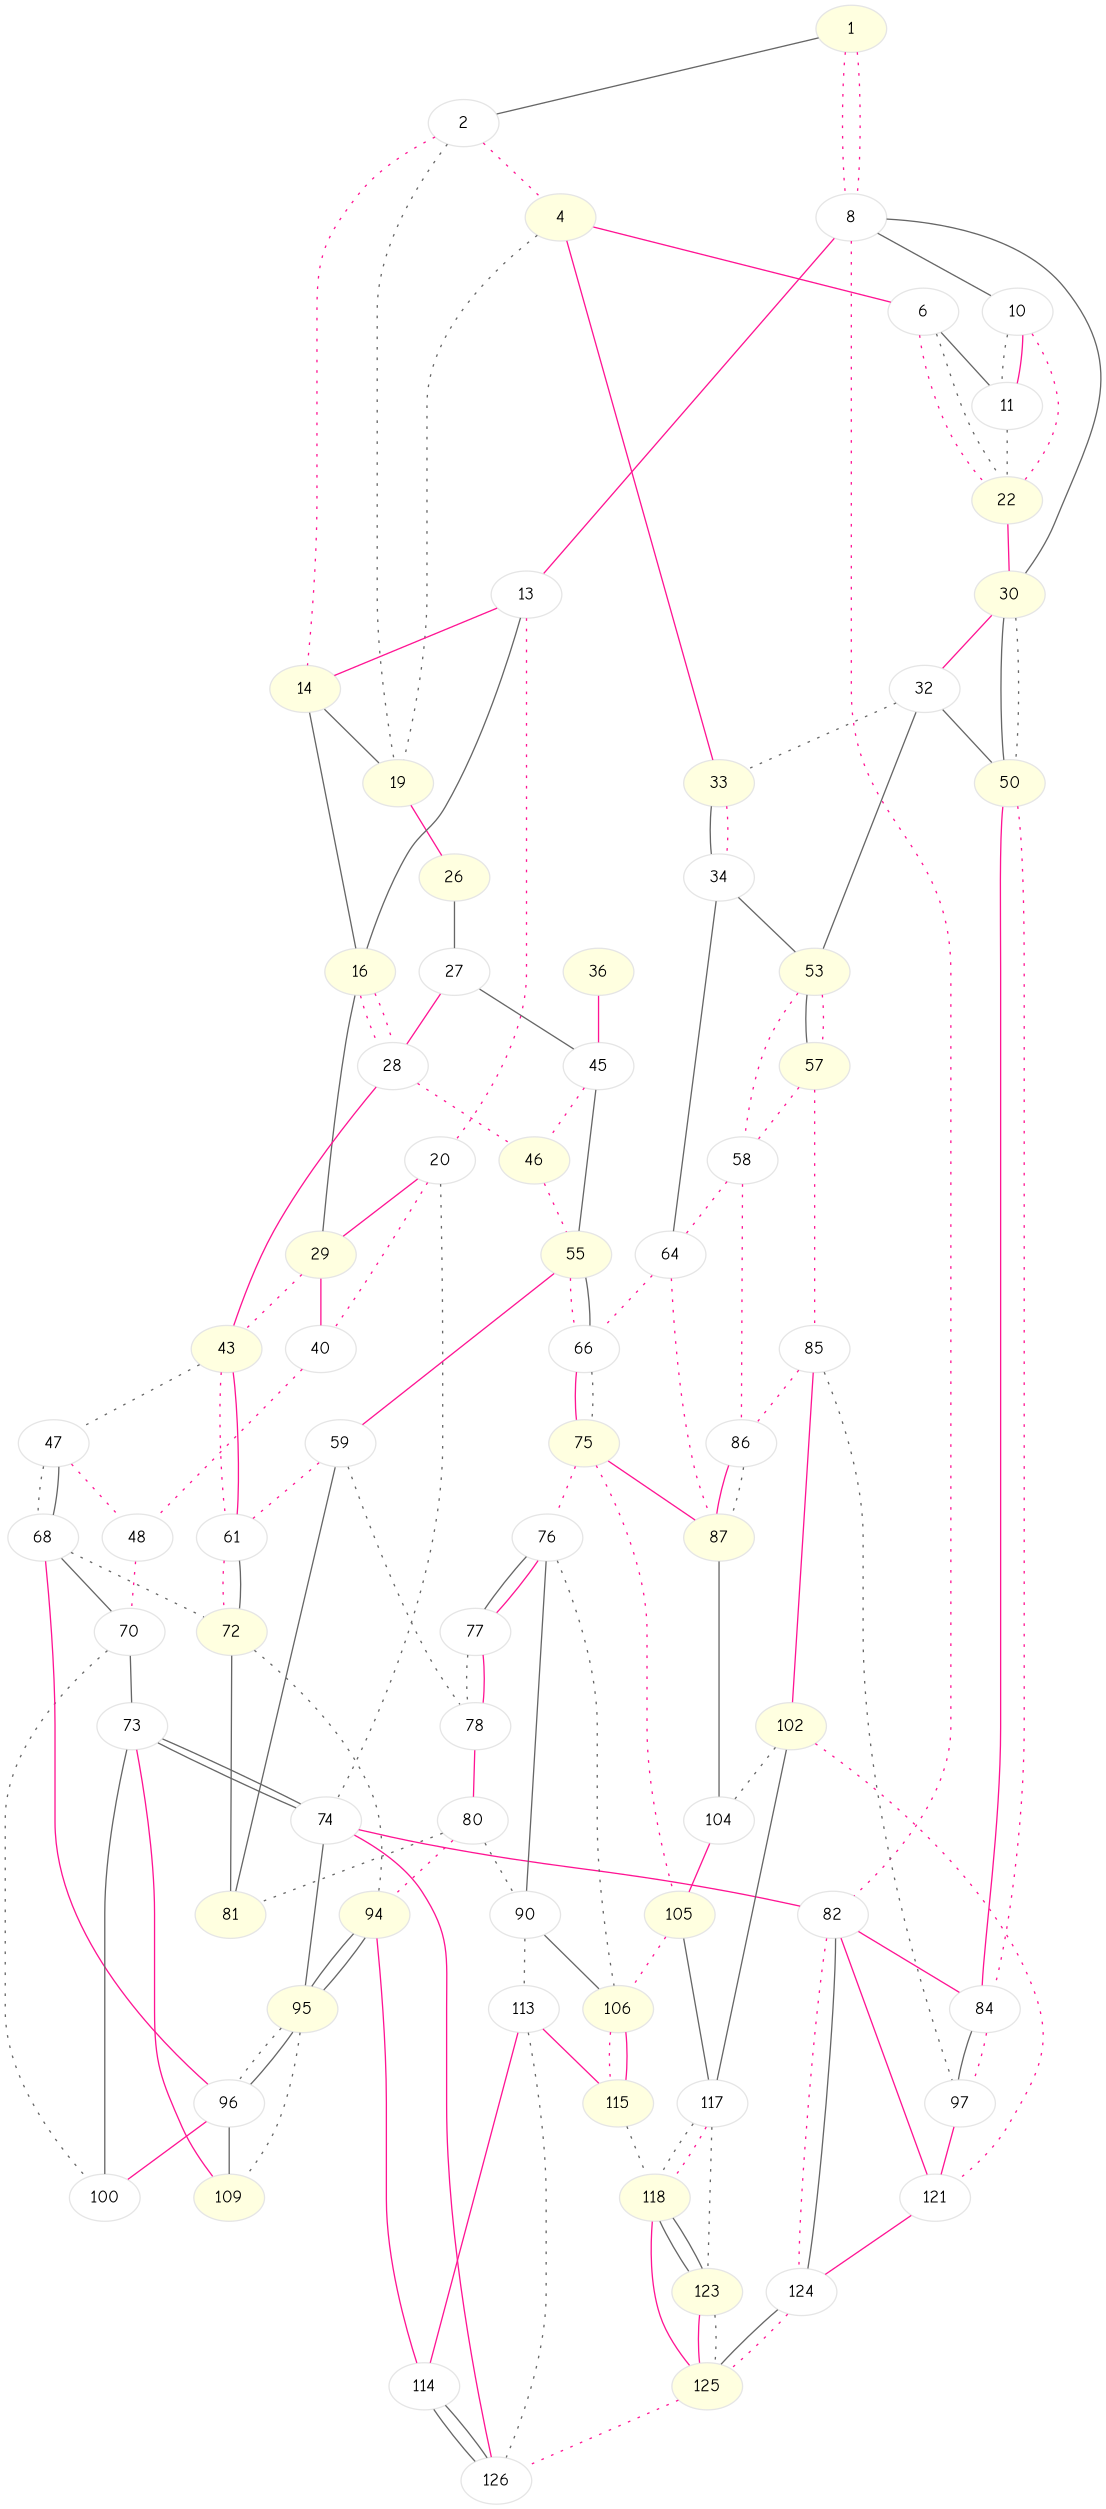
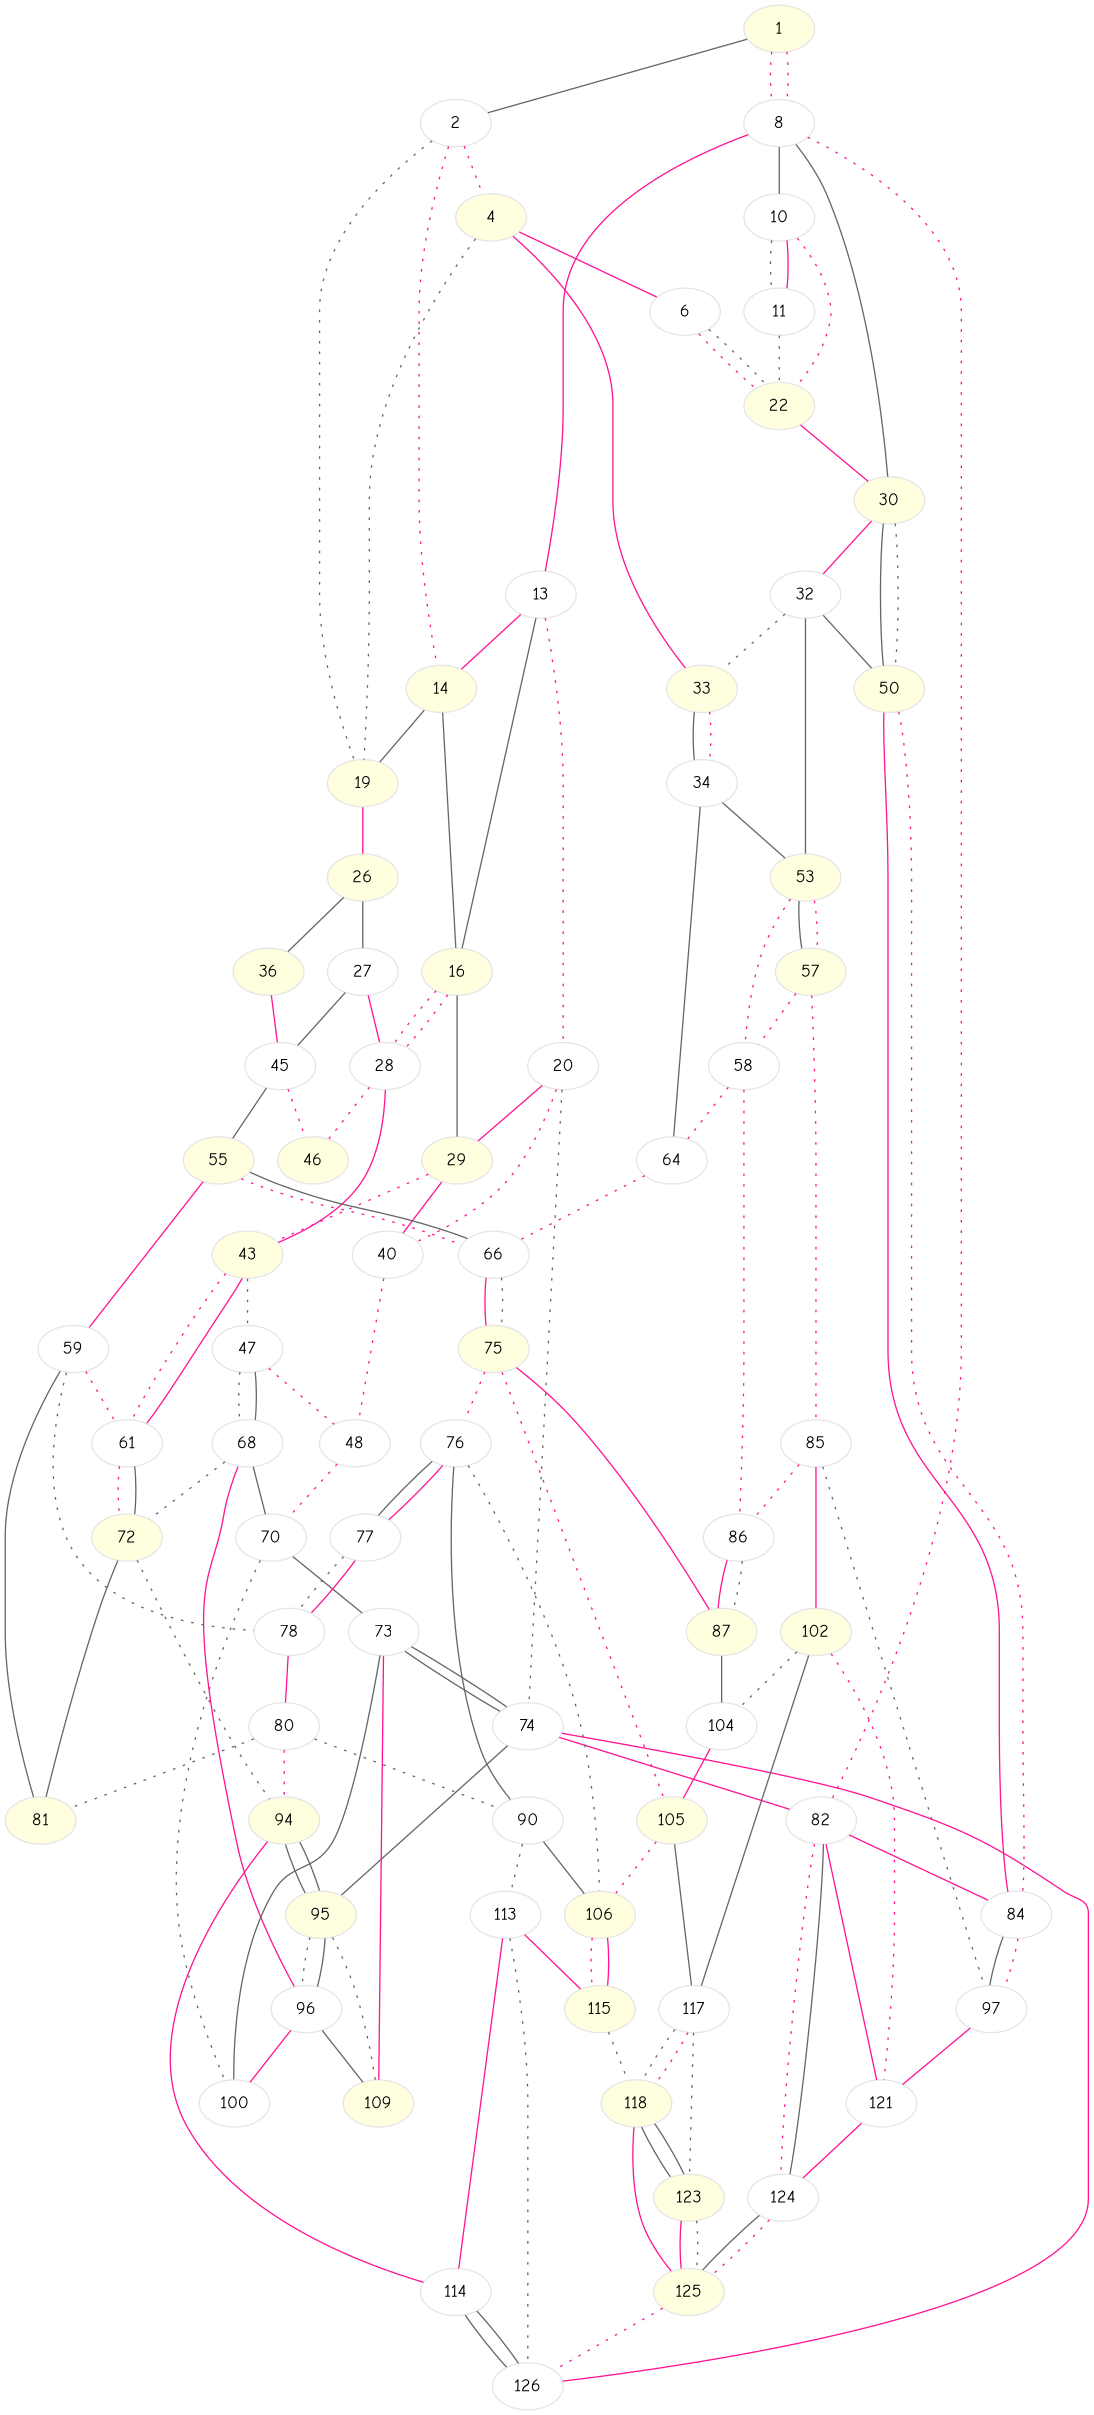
  graph {
    fontname="Comic Neue"
    node [color=gray90 fillcolor=white fontname="Comic Neue" style=filled]
    edge [color=deeppink fontname="Comic Neue" style=solid]
    1 [fillcolor=lightyellow]
    2 [super="+3"]
    8 [super="+9"]
    4 [fillcolor=lightyellow super="+5"]
    14 [fillcolor=lightyellow super="+15"]
    19 [fillcolor=lightyellow super="+25"]
    10 [super="+23"]
    13 [super="+18"]
    30 [fillcolor=lightyellow super="+31"]
    82 [super="+83"]
    6 [super="+7"]
    33 [fillcolor=lightyellow]
    16 [fillcolor=lightyellow super="+17"]
    26 [fillcolor=lightyellow super="+37"]
    11 [super="+12"]
    22 [fillcolor=lightyellow super="+24"]
    34 [super="+35"]
    20 [super="+21"]
    32 [super="+52"]
    50 [fillcolor=lightyellow super="+51"]
    84
    121 [super="+122"]
    124
    28 [super="+42"]
    29 [fillcolor=lightyellow super="+39"]
    40 [super="+41"]
    74 [super="+127"]
    43 [fillcolor=lightyellow super="+44"]
    46 [fillcolor=lightyellow]
    27 [super="+38"]
    36 [fillcolor=lightyellow]
    48 [super="+67"]
    95 [fillcolor=lightyellow super="+108"]
    126 [super="+129"]
    45 [super="+49"]
    55 [fillcolor=lightyellow super="+56"]
    47
    61
    53 [fillcolor=lightyellow super="+54"]
    57 [fillcolor=lightyellow super="+62"]
    58 [super="+63"]
    64 [super="+65"]
    66
    87 [fillcolor=lightyellow super="+92"]
    70 [super="+71"]
    68 [super="+69"]
    72 [fillcolor=lightyellow super="+88"]
    59 [super="+60"]
    96 [super="+99"]
    73 [super="+112"]
    100
    85 [super="+98"]
    97
    86
    78 [super="+79"]
    81 [fillcolor=lightyellow]
    75 [fillcolor=lightyellow super="+93"]
    102 [fillcolor=lightyellow super="+103"]
    80 [super="+91"]
    94 [fillcolor=lightyellow super="+101"]
    104
    76 [super="+89"]
    105 [fillcolor=lightyellow super="+111"]
    109 [fillcolor=lightyellow]
    114
    77
    90 [super="+110"]
    106 [fillcolor=lightyellow super="+107"]
    117 [super="+120"]
    113 [super="+116"]
    115 [fillcolor=lightyellow]
    125 [fillcolor=lightyellow super="+128"]
    118 [fillcolor=lightyellow super="+119"]
    123 [fillcolor=lightyellow]
    1 -- 2 [color=gray40]
    1 -- 8 [style=dotted]
    1 -- 8 [style=dotted]
    2 -- 4 [style=dotted]
    2 -- 14 [style=dotted]
    2 -- 19 [color=gray40 style=dotted]
    8 -- 10 [color=gray40]
    8 -- 13
    8 -- 30 [color=gray40]
    8 -- 82 [style=dotted]
    4 -- 19 [color=gray40 style=dotted]
    4 -- 6
    4 -- 33
    14 -- 19 [color=gray40]
    14 -- 16 [color=gray40]
    19 -- 26
    10 -- 11 [color=gray40 style=dotted weight=2]
    10 -- 11
    10 -- 22 [style=dotted]
    13 -- 14
    13 -- 16 [color=gray40]
    13 -- 20 [style=dotted weight=2]
    30 -- 32
    30 -- 50 [color=gray40]
    30 -- 50 [color=gray40 style=dotted]
    82 -- 84
    82 -- 121
    82 -- 124 [style=dotted]
    82 -- 124 [color=gray40]
-   6 -- 11 [color=gray40]
    6 -- 22 [style=dotted]
    6 -- 22 [color=gray40 style=dotted]
    33 -- 34 [color=gray40]
    33 -- 34 [style=dotted]
    16 -- 28 [style=dotted]
    16 -- 28 [style=dotted]
    16 -- 29 [color=gray40]
    26 -- 27 [color=gray40 weight=2]
+   26 -- 36 [color=gray40]
    11 -- 22 [color=gray40 style=dotted]
    22 -- 30
    34 -- 53 [color=gray40]
    34 -- 64 [color=gray40]
    20 -- 29
    20 -- 40 [style=dotted]
    20 -- 74 [color=gray40 style=dotted]
    32 -- 33 [color=gray40 style=dotted]
    32 -- 50 [color=gray40]
    32 -- 53 [color=gray40]
    50 -- 84
    50 -- 84 [style=dotted]
    84 -- 97 [color=gray40]
    84 -- 97 [style=dotted]
    121 -- 124
    124 -- 125 [color=gray40]
    124 -- 125 [style=dotted]
    28 -- 43
    28 -- 46 [style=dotted]
    29 -- 40
    29 -- 43 [style=dotted]
    40 -- 48 [style=dotted weight=2]
    74 -- 82
    74 -- 95 [color=gray40]
    74 -- 126
    43 -- 47 [color=gray40 style=dotted]
    43 -- 61 [style=dotted]
    43 -- 61
-   46 -- 55 [style=dotted]
    27 -- 28
    27 -- 45 [color=gray40]
    36 -- 45
    48 -- 70 [style=dotted]
    95 -- 96 [color=gray40 style=dotted]
    95 -- 96 [color=gray40]
    95 -- 109 [color=gray40 style=dotted]
    45 -- 46 [style=dotted]
    45 -- 55 [color=gray40]
    55 -- 66 [style=dotted]
    55 -- 66 [color=gray40]
    55 -- 59
    47 -- 48 [style=dotted]
    47 -- 68 [color=gray40 style=dotted]
    47 -- 68 [color=gray40]
    61 -- 72 [style=dotted]
    61 -- 72 [color=gray40]
    53 -- 57 [color=gray40]
    53 -- 57 [style=dotted]
    53 -- 58 [style=dotted]
    57 -- 58 [style=dotted]
    57 -- 85 [style=dotted]
    58 -- 64 [style=dotted]
    58 -- 86 [style=dotted]
    64 -- 66 [style=dotted]
-   64 -- 87 [style=dotted]
    66 -- 75
    66 -- 75 [color=gray40 style=dotted]
    87 -- 104 [color=gray40]
    70 -- 73 [color=gray40]
    70 -- 100 [color=gray40 style=dotted]
    68 -- 70 [color=gray40]
    68 -- 72 [color=gray40 style=dotted]
    68 -- 96
    72 -- 81 [color=gray40]
    72 -- 94 [color=gray40 style=dotted]
    59 -- 61 [style=dotted]
    59 -- 78 [color=gray40 style=dotted]
    59 -- 81 [color=gray40]
    96 -- 100
    96 -- 109 [color=gray40]
    73 -- 74 [color=gray40]
    73 -- 74 [color=gray40]
    73 -- 100 [color=gray40]
    73 -- 109
    85 -- 97 [color=gray40 style=dotted]
    85 -- 86 [style=dotted]
    85 -- 102
    97 -- 121
    86 -- 87
    86 -- 87 [color=gray40 style=dotted]
    78 -- 80
    75 -- 87
    75 -- 76 [style=dotted]
    75 -- 105 [style=dotted]
    102 -- 121 [style=dotted]
    102 -- 104 [color=gray40 style=dotted]
    102 -- 117 [color=gray40]
    80 -- 81 [color=gray40 style=dotted]
    80 -- 94 [style=dotted]
    80 -- 90 [color=gray40 style=dotted]
    94 -- 95 [color=gray40]
    94 -- 95 [color=gray40]
    94 -- 114
    104 -- 105
    76 -- 77 [color=gray40]
    76 -- 77
    76 -- 90 [color=gray40]
    76 -- 106 [color=gray40 style=dotted]
    105 -- 106 [style=dotted]
    105 -- 117 [color=gray40]
    114 -- 126 [color=gray40]
    114 -- 126 [color=gray40]
    77 -- 78 [color=gray40 style=dotted weight=2]
    77 -- 78
    90 -- 106 [color=gray40]
    90 -- 113 [color=gray40 style=dotted]
    106 -- 115 [style=dotted]
    106 -- 115
    117 -- 118 [color=gray40 style=dotted]
    117 -- 118 [style=dotted]
    117 -- 123 [color=gray40 style=dotted]
    113 -- 126 [color=gray40 style=dotted]
    113 -- 114
    113 -- 115
    115 -- 118 [color=gray40 style=dotted]
    125 -- 126 [style=dotted]
    118 -- 125
    118 -- 123 [color=gray40]
    118 -- 123 [color=gray40]
    123 -- 125
    123 -- 125 [color=gray40 style=dotted]
  }
